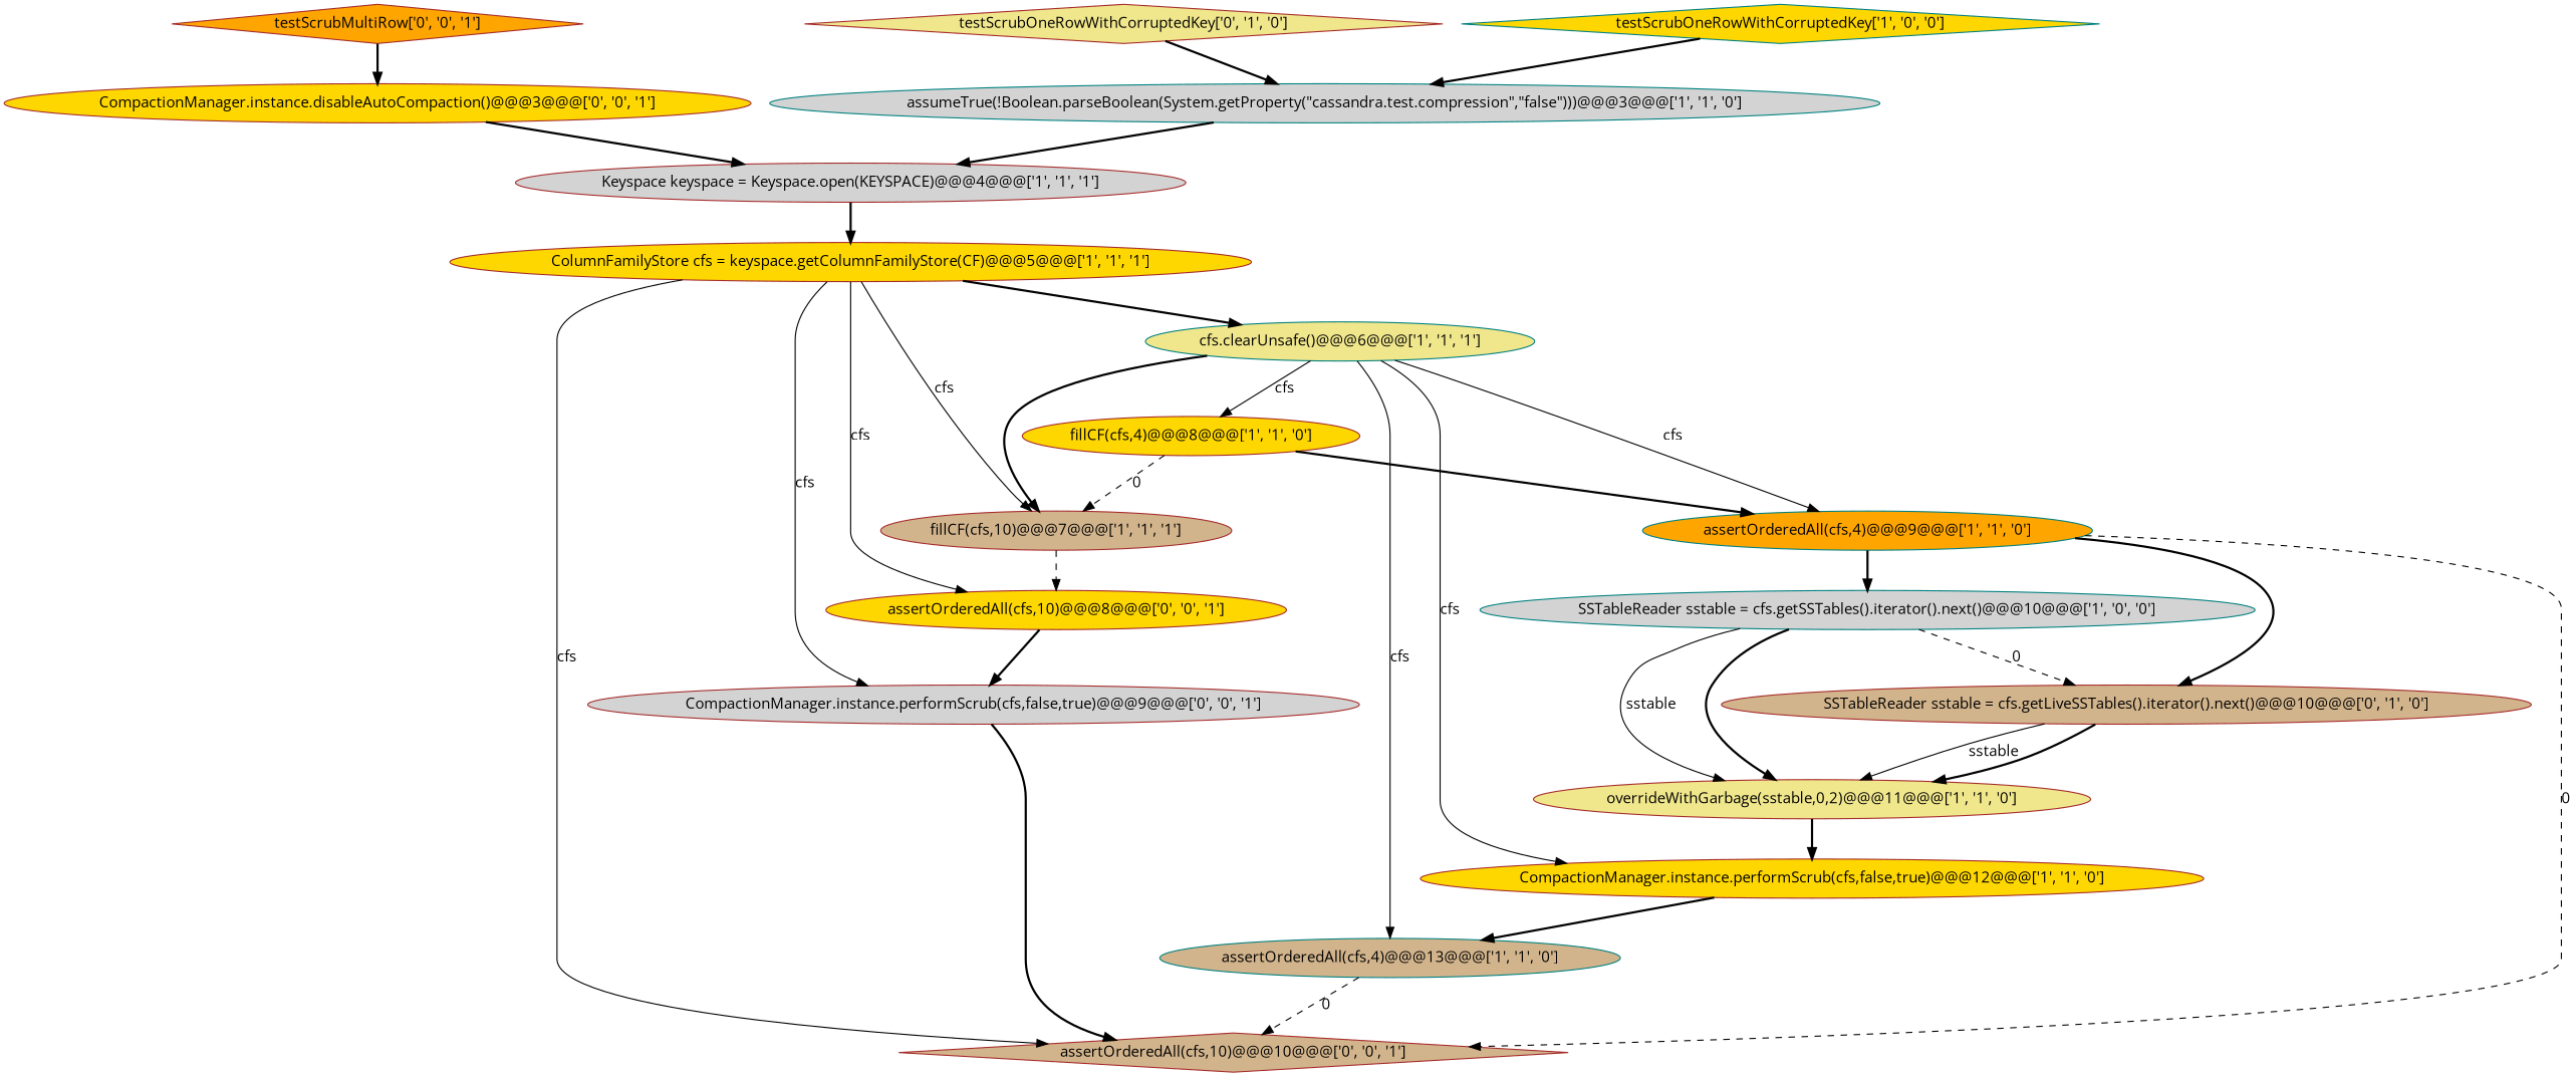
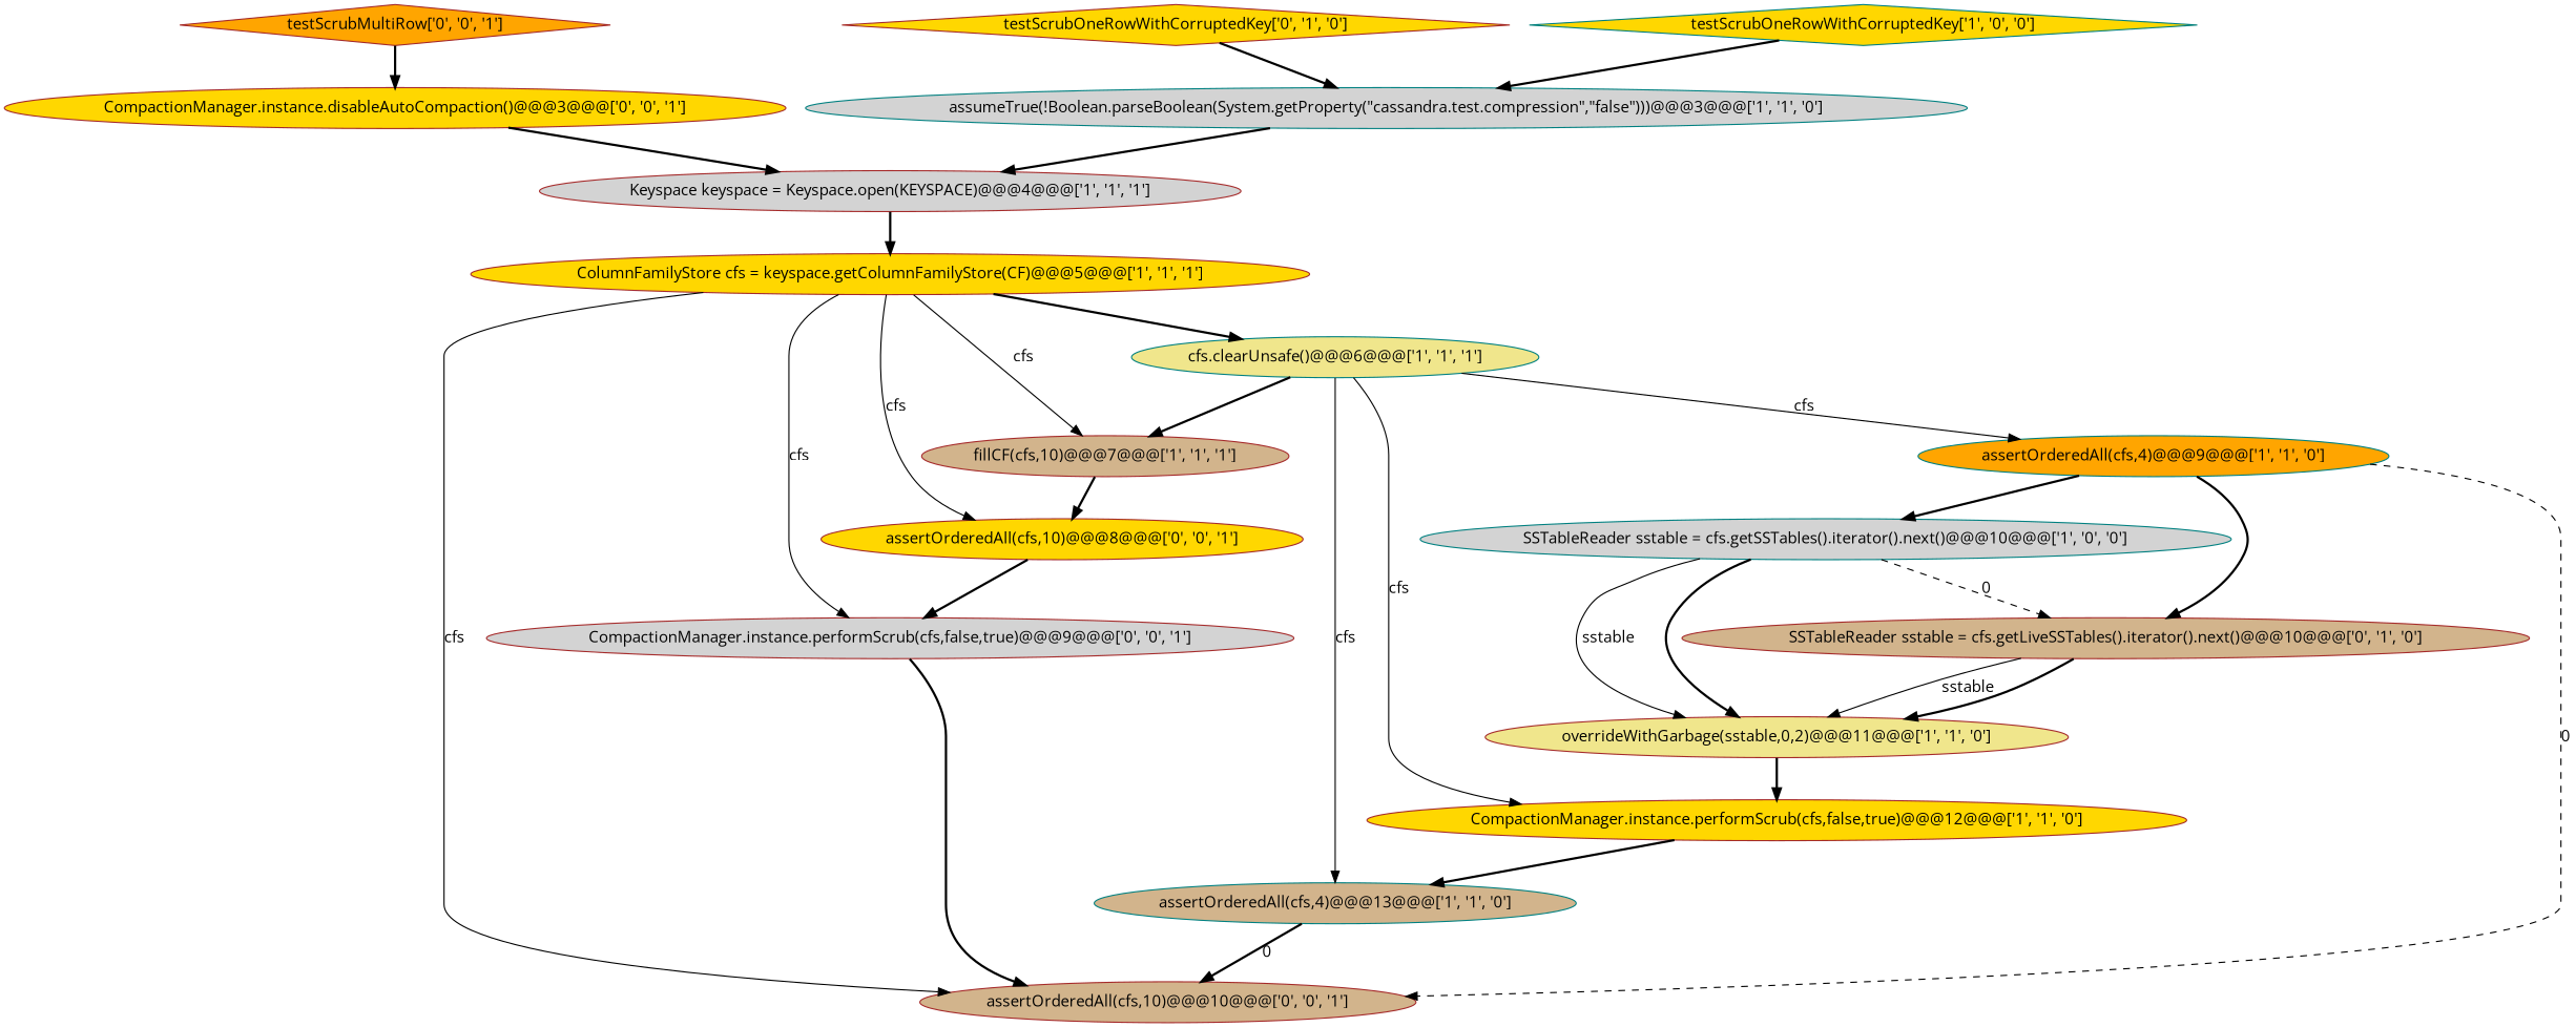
  digraph {
    fontname="Open Sans"
    node [color=brown fillcolor=gold fontname="Open Sans" shape=ellipse style=filled]
    edge [fontname="Open Sans" style=bold]
    n1 [label="ColumnFamilyStore cfs = keyspace.getColumnFamilyStore(CF)@@@5@@@['1', '1', '1']"]
    n2 [fillcolor=lightgrey label="CompactionManager.instance.performScrub(cfs,false,true)@@@9@@@['0', '0', '1']"]
    n3 [label="assertOrderedAll(cfs,10)@@@8@@@['0', '0', '1']"]
    n4 [color=teal fillcolor=khaki label="cfs.clearUnsafe()@@@6@@@['1', '1', '1']"]
    n5 [fillcolor=tan label="fillCF(cfs,10)@@@7@@@['1', '1', '1']"]
-   n6 [fillcolor=tan label="assertOrderedAll(cfs,10)@@@10@@@['0', '0', '1']" shape=diamond]
+   n6 [fillcolor=tan label="assertOrderedAll(cfs,10)@@@10@@@['0', '0', '1']"]
    n7 [color=teal fillcolor=tan label="assertOrderedAll(cfs,4)@@@13@@@['1', '1', '0']"]
-   n8 [label="fillCF(cfs,4)@@@8@@@['1', '1', '0']"]
    n9 [color=teal fillcolor=orange label="assertOrderedAll(cfs,4)@@@9@@@['1', '1', '0']"]
    n10 [label="CompactionManager.instance.performScrub(cfs,false,true)@@@12@@@['1', '1', '0']"]
    n11 [fillcolor=lightgrey label="Keyspace keyspace = Keyspace.open(KEYSPACE)@@@4@@@['1', '1', '1']"]
    n12 [fillcolor=orange label="testScrubMultiRow['0', '0', '1']" shape=diamond]
    n13 [label="CompactionManager.instance.disableAutoCompaction()@@@3@@@['0', '0', '1']"]
    n14 [color=teal fillcolor=lightgrey label="SSTableReader sstable = cfs.getSSTables().iterator().next()@@@10@@@['1', '0', '0']"]
    n15 [fillcolor=tan label="SSTableReader sstable = cfs.getLiveSSTables().iterator().next()@@@10@@@['0', '1', '0']"]
    n16 [fillcolor=khaki label="overrideWithGarbage(sstable,0,2)@@@11@@@['1', '1', '0']"]
    n17 [color=teal fillcolor=lightgrey label="assumeTrue(!Boolean.parseBoolean(System.getProperty(\"cassandra.test.compression\",\"false\")))@@@3@@@['1', '1', '0']"]
-   n18 [fillcolor=khaki label="testScrubOneRowWithCorruptedKey['0', '1', '0']" shape=diamond]
+   n18 [label="testScrubOneRowWithCorruptedKey['0', '1', '0']" shape=diamond]
    n19 [color=teal label="testScrubOneRowWithCorruptedKey['1', '0', '0']" shape=diamond]
    n1 -> n2 [label=cfs style=solid]
    n1 -> n3 [label=cfs style=solid]
    n1 -> n4
    n1 -> n5 [label=cfs style=solid]
    n1 -> n6 [label=cfs style=solid]
    n2 -> n6
    n3 -> n2
    n4 -> n5
    n4 -> n7 [label=cfs style=solid]
-   n4 -> n8 [label=cfs style=solid]
    n4 -> n9 [label=cfs style=solid]
    n4 -> n10 [label=cfs style=solid]
-   n5 -> n3 [style=dashed]
-   n7 -> n6 [label=0 style=dashed]
-   n8 -> n5 [label=0 style=dashed]
-   n8 -> n9
+   n5 -> n3
+   n7 -> n6 [label=0]
    n9 -> n6 [label=0 style=dashed]
    n9 -> n14
    n9 -> n15
    n10 -> n7
    n11 -> n1
    n12 -> n13
    n13 -> n11
    n14 -> n15 [label=0 style=dashed]
    n14 -> n16 [label=sstable style=solid]
    n14 -> n16
    n15 -> n16 [label=sstable style=solid]
    n15 -> n16
    n16 -> n10
    n17 -> n11
    n18 -> n17
    n19 -> n17
  }
